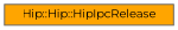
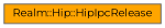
  digraph {
    rankdir=LR
    fontname=Montserrat
-   n1 [color=grey40 fillcolor=orange fontname=Montserrat fontsize=10 height=0.2 label="Hip::Hip::HipIpcRelease" shape=box style=filled width=0.4]
+   n1 [color=grey40 fillcolor=orange fontname=Montserrat fontsize=10 height=0.2 label="Realm::Hip::HipIpcRelease" shape=box style=filled width=0.4]
  }
